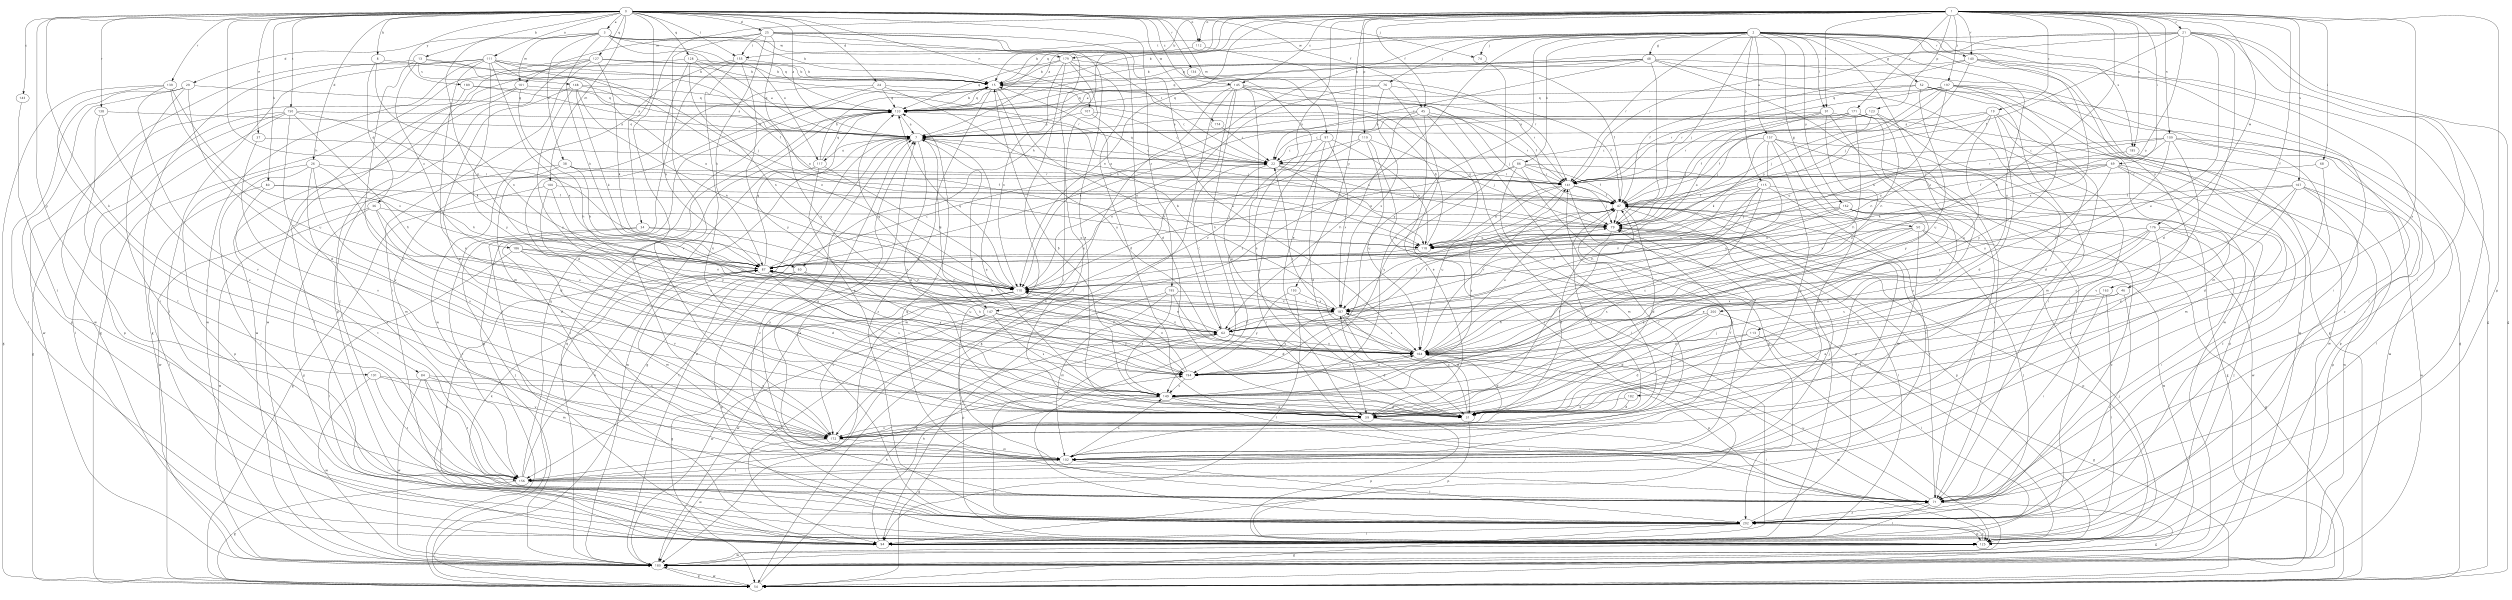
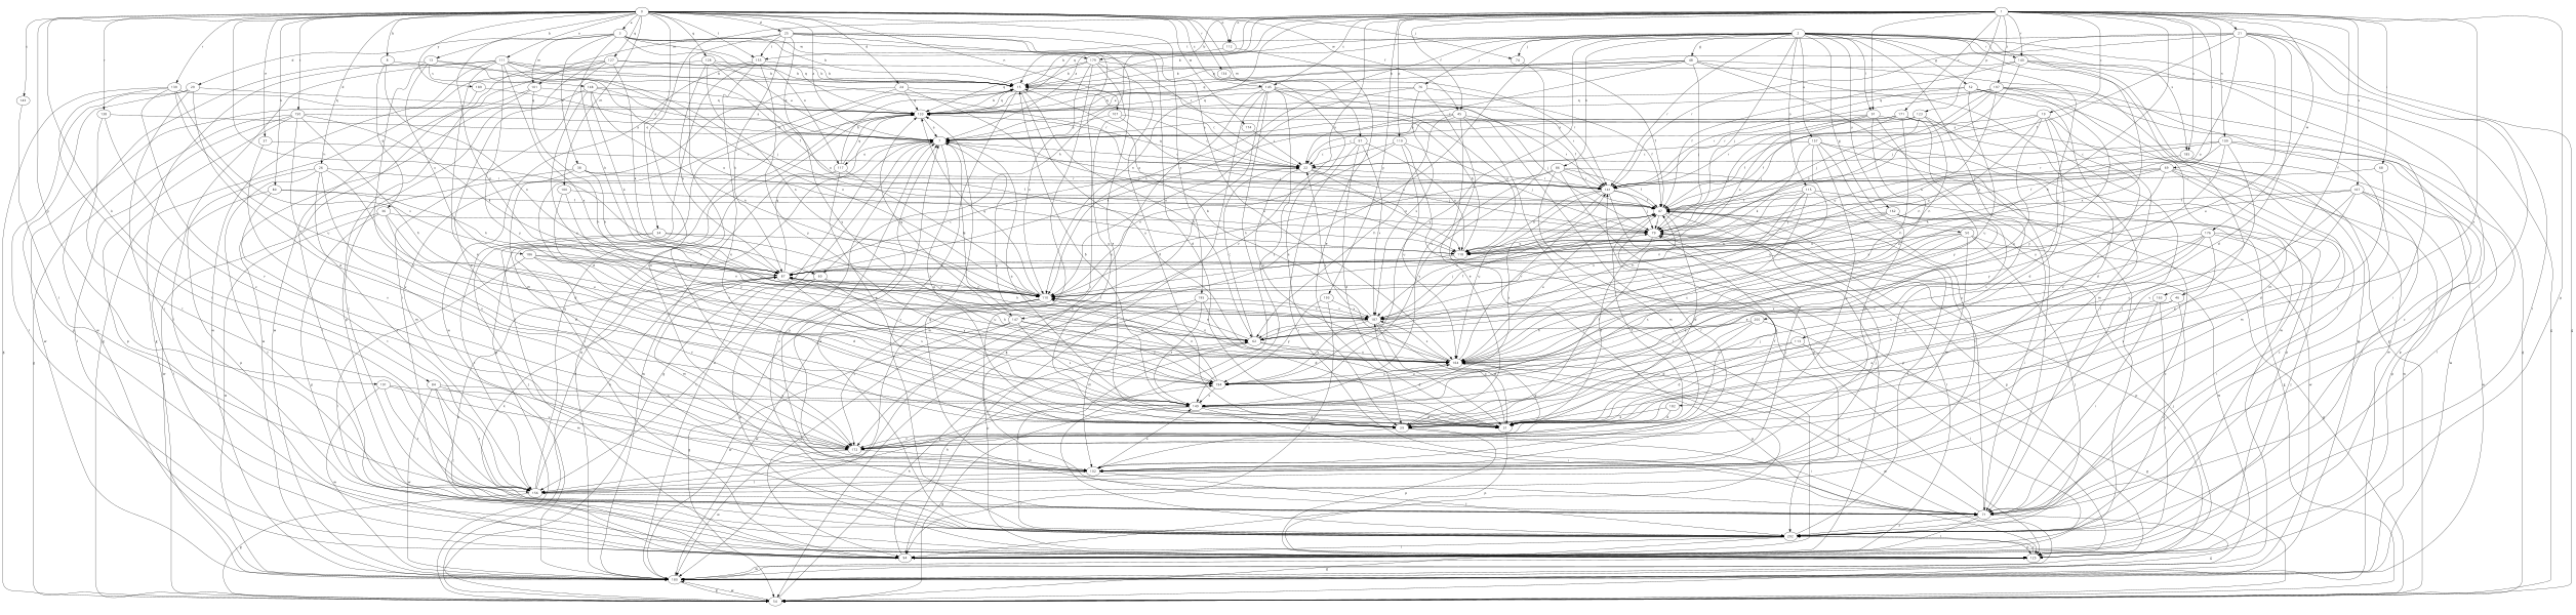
  strict digraph {
    fontname="Open Sans"
    node [fontname="Open Sans"]
    edge [fontname="Open Sans"]
    0
    3
    7
    8
    13
    24
    25
    26
    34
    37
    45
    60
    74
    80
    84
    97
    100
    107
    111
    112
    127
    128
    134
    138
    139
    143
    145
    150
    155
    174
    189
    191
    195
    15
    101
    110
    133
    179
    22
    29
    38
    87
    117
    54
    147
    39
    202
    n48 [label=36]
    172
    79
    118
    148
    180
    186
    31
    102
    71
    194
    164
    125
    141
    156
    187
    62
    94
    149
    47
    1
    19
    21
    46
    68
    69
    91
    109
    119
    123
    140
    167
    171
    176
    182
    185
    193
    197
    2
    48
    50
    52
    76
    86
    113
    115
    157
    162
    163
    200
    0 -> 3 [label=a]
    0 -> 7 [label=a]
    0 -> 8 [label=b]
    0 -> 13 [label=b]
    0 -> 24 [label=d]
    0 -> 25 [label=d]
    0 -> 26 [label=d]
    0 -> 34 [label=e]
    0 -> 37 [label=e]
    0 -> 45 [label=f]
    0 -> 60 [label=h]
    0 -> 74 [label=j]
    0 -> 80 [label=k]
    0 -> 84 [label=k]
    0 -> 97 [label=m]
    0 -> 100 [label=m]
    0 -> 107 [label=n]
    0 -> 111 [label=o]
    0 -> 112 [label=o]
    0 -> 127 [label=q]
    0 -> 128 [label=q]
    0 -> 134 [label=r]
    0 -> 138 [label=r]
    0 -> 139 [label=r]
    0 -> 143 [label=s]
    0 -> 145 [label=s]
    0 -> 150 [label=t]
    0 -> 155 [label=t]
    0 -> 174 [label=w]
    0 -> 189 [label=y]
    0 -> 191 [label=y]
    0 -> 195 [label=z]
    3 -> 15 [label=b]
    3 -> 101 [label=m]
    3 -> 110 [label=n]
    3 -> 133 [label=q]
    3 -> 179 [label=w]
    3 -> 22 [label=c]
    3 -> 29 [label=d]
    3 -> 38 [label=e]
    3 -> 87 [label=k]
    3 -> 117 [label=o]
    7 -> 22 [label=c]
    7 -> 117 [label=o]
    7 -> 54 [label=g]
    7 -> 147 [label=s]
    7 -> 39 [label=e]
    7 -> 202 [label=z]
    8 -> 15 [label=b]
    8 -> 110 [label=n]
    8 -> n48 [label=d]
    13 -> 172 [label=v]
    13 -> 79 [label=j]
    13 -> 118 [label=o]
    13 -> 148 [label=s]
    13 -> 180 [label=w]
    13 -> 186 [label=x]
    24 -> 133 [label=q]
    24 -> 22 [label=c]
    24 -> 118 [label=o]
    24 -> 31 [label=d]
    24 -> 102 [label=m]
    25 -> 155 [label=t]
    25 -> 87 [label=k]
    25 -> 39 [label=e]
    25 -> 172 [label=v]
    25 -> 31 [label=d]
    25 -> 102 [label=m]
    25 -> 71 [label=i]
    25 -> 194 [label=y]
    25 -> 164 [label=u]
    26 -> 202 [label=z]
    26 -> 172 [label=v]
    26 -> 31 [label=d]
    26 -> 125 [label=p]
    26 -> 141 [label=r]
    26 -> 156 [label=t]
    34 -> 202 [label=z]
    34 -> 118 [label=o]
    34 -> 156 [label=t]
    34 -> 187 [label=x]
    37 -> 22 [label=c]
    37 -> 172 [label=v]
    45 -> 7 [label=a]
    45 -> 87 [label=k]
    45 -> 39 [label=e]
    45 -> 202 [label=z]
    45 -> 141 [label=r]
    45 -> 62 [label=h]
    45 -> 94 [label=l]
    60 -> 110 [label=n]
    60 -> 194 [label=y]
    60 -> 125 [label=p]
    60 -> 156 [label=t]
    74 -> 149 [label=s]
    80 -> 87 [label=k]
    80 -> 156 [label=t]
    80 -> 94 [label=l]
    80 -> 47 [label=f]
    84 -> 202 [label=z]
    84 -> 180 [label=w]
    84 -> 102 [label=m]
    84 -> 156 [label=t]
    84 -> 149 [label=s]
    97 -> 22 [label=c]
    97 -> 118 [label=o]
    97 -> 31 [label=d]
    97 -> 71 [label=i]
    97 -> 187 [label=x]
-   100 -> 54 [label=g]
    100 -> 194 [label=y]
    100 -> 149 [label=s]
    100 -> 47 [label=f]
    107 -> 7 [label=a]
    107 -> 22 [label=c]
    107 -> 79 [label=j]
    111 -> 15 [label=b]
    111 -> 110 [label=n]
    111 -> 54 [label=g]
    111 -> 39 [label=e]
    111 -> 180 [label=w]
    111 -> 194 [label=y]
    111 -> 141 [label=r]
    111 -> 187 [label=x]
    111 -> 94 [label=l]
    111 -> 47 [label=f]
    112 -> 15 [label=b]
    112 -> 39 [label=e]
    127 -> 15 [label=b]
    127 -> 87 [label=k]
    127 -> 202 [label=z]
    127 -> 180 [label=w]
    127 -> 71 [label=i]
    127 -> 125 [label=p]
    127 -> 141 [label=r]
    128 -> 7 [label=a]
    128 -> 15 [label=b]
    128 -> 110 [label=n]
    128 -> 87 [label=k]
    128 -> 54 [label=g]
    128 -> 118 [label=o]
    134 -> 39 [label=e]
    138 -> 7 [label=a]
    138 -> 172 [label=v]
    138 -> 156 [label=t]
-   189 -> 133 [label=q]
+   139 -> 133 [label=q]
    139 -> 54 [label=g]
    139 -> 172 [label=v]
    139 -> 164 [label=u]
    139 -> 156 [label=t]
    139 -> 187 [label=x]
    143 -> 156 [label=t]
    145 -> 133 [label=q]
    145 -> 54 [label=g]
    145 -> 202 [label=z]
    145 -> 79 [label=j]
    145 -> 118 [label=o]
    145 -> 141 [label=r]
    145 -> 156 [label=t]
    145 -> 94 [label=l]
    145 -> 149 [label=s]
    150 -> 7 [label=a]
    150 -> 87 [label=k]
    150 -> 54 [label=g]
    150 -> 172 [label=v]
    150 -> 125 [label=p]
    150 -> 62 [label=h]
    150 -> 94 [label=l]
    155 -> 15 [label=b]
    155 -> 39 [label=e]
    155 -> 180 [label=w]
    155 -> 194 [label=y]
    155 -> 94 [label=l]
    174 -> 22 [label=c]
    189 -> 7 [label=a]
    189 -> 180 [label=w]
    191 -> 172 [label=v]
    191 -> 180 [label=w]
    191 -> 156 [label=t]
    191 -> 149 [label=s]
    195 -> 31 [label=d]
    195 -> 102 [label=m]
    195 -> 125 [label=p]
    195 -> 187 [label=x]
    195 -> 149 [label=s]
    15 -> 133 [label=q]
    15 -> 54 [label=g]
    15 -> 202 [label=z]
    15 -> 164 [label=u]
    15 -> 62 [label=h]
    15 -> 47 [label=f]
    101 -> 133 [label=q]
    101 -> 180 [label=w]
    101 -> 62 [label=h]
    101 -> 94 [label=l]
    110 -> 133 [label=q]
    110 -> 54 [label=g]
    110 -> 172 [label=v]
    110 -> 180 [label=w]
    110 -> 187 [label=x]
    133 -> 7 [label=a]
    133 -> 15 [label=b]
    133 -> 94 [label=l]
    179 -> 15 [label=b]
    179 -> 110 [label=n]
    179 -> 133 [label=q]
    179 -> 39 [label=e]
    179 -> 180 [label=w]
    179 -> 31 [label=d]
    179 -> 47 [label=f]
    22 -> 133 [label=q]
    22 -> 79 [label=j]
    22 -> 118 [label=o]
    22 -> 164 [label=u]
    22 -> 141 [label=r]
    29 -> 133 [label=q]
    29 -> 31 [label=d]
    29 -> 71 [label=i]
    29 -> 125 [label=p]
    29 -> 94 [label=l]
    38 -> 87 [label=k]
    38 -> 180 [label=w]
    38 -> 102 [label=m]
    38 -> 141 [label=r]
    38 -> 47 [label=f]
    87 -> 110 [label=n]
    87 -> 133 [label=q]
    87 -> 22 [label=c]
    87 -> 102 [label=m]
    87 -> 164 [label=u]
    87 -> 149 [label=s]
    117 -> 15 [label=b]
    117 -> 110 [label=n]
    117 -> 133 [label=q]
    117 -> 39 [label=e]
    117 -> 180 [label=w]
    54 -> 7 [label=a]
    54 -> 180 [label=w]
    54 -> 62 [label=h]
    147 -> 133 [label=q]
    147 -> 180 [label=w]
    147 -> 194 [label=y]
    147 -> 62 [label=h]
    147 -> 94 [label=l]
    147 -> 149 [label=s]
    39 -> 172 [label=v]
    39 -> 71 [label=i]
    39 -> 125 [label=p]
    39 -> 47 [label=f]
    202 -> 7 [label=a]
    202 -> 87 [label=k]
    202 -> 54 [label=g]
    202 -> 125 [label=p]
    202 -> 94 [label=l]
    202 -> 47 [label=f]
    n48 -> 79 [label=j]
    n48 -> 180 [label=w]
    n48 -> 31 [label=d]
    n48 -> 164 [label=u]
    n48 -> 125 [label=p]
    172 -> 79 [label=j]
    172 -> 180 [label=w]
    172 -> 102 [label=m]
    172 -> 47 [label=f]
    79 -> 118 [label=o]
    79 -> 31 [label=d]
    79 -> 125 [label=p]
    118 -> 15 [label=b]
    118 -> 87 [label=k]
    148 -> 7 [label=a]
    148 -> 110 [label=n]
    148 -> 133 [label=q]
    148 -> 87 [label=k]
    148 -> 39 [label=e]
    148 -> 164 [label=u]
    180 -> 7 [label=a]
    180 -> 133 [label=q]
    180 -> 54 [label=g]
    180 -> 79 [label=j]
    186 -> 110 [label=n]
    186 -> 87 [label=k]
    186 -> 172 [label=v]
    186 -> 31 [label=d]
    186 -> 94 [label=l]
    31 -> 125 [label=p]
    31 -> 187 [label=x]
    102 -> 7 [label=a]
    102 -> 202 [label=z]
    102 -> 79 [label=j]
    102 -> 141 [label=r]
    102 -> 156 [label=t]
    102 -> 149 [label=s]
    102 -> 47 [label=f]
    71 -> 7 [label=a]
    71 -> 133 [label=q]
    71 -> 54 [label=g]
    71 -> 202 [label=z]
    71 -> 164 [label=u]
    71 -> 94 [label=l]
    71 -> 47 [label=f]
    194 -> 7 [label=a]
    194 -> 110 [label=n]
    194 -> 164 [label=u]
    194 -> 149 [label=s]
    164 -> 110 [label=n]
    164 -> 22 [label=c]
    164 -> 87 [label=k]
    164 -> 180 [label=w]
    164 -> 31 [label=d]
    164 -> 194 [label=y]
    164 -> 141 [label=r]
    164 -> 187 [label=x]
    125 -> 202 [label=z]
    125 -> 180 [label=w]
    141 -> 7 [label=a]
    141 -> 79 [label=j]
    141 -> 118 [label=o]
    141 -> 164 [label=u]
    141 -> 94 [label=l]
    141 -> 149 [label=s]
    141 -> 47 [label=f]
    156 -> 133 [label=q]
    156 -> 87 [label=k]
    156 -> 54 [label=g]
    156 -> 79 [label=j]
    156 -> 71 [label=i]
    156 -> 194 [label=y]
    187 -> 15 [label=b]
    187 -> 87 [label=k]
    187 -> 79 [label=j]
    187 -> 31 [label=d]
    187 -> 194 [label=y]
    187 -> 125 [label=p]
    187 -> 62 [label=h]
    62 -> 110 [label=n]
    62 -> 22 [label=c]
    62 -> 87 [label=k]
    62 -> 202 [label=z]
    62 -> 31 [label=d]
    62 -> 164 [label=u]
    62 -> 47 [label=f]
    94 -> 87 [label=k]
    94 -> 62 [label=h]
    149 -> 7 [label=a]
    149 -> 15 [label=b]
    149 -> 54 [label=g]
    149 -> 39 [label=e]
    149 -> 31 [label=d]
    149 -> 71 [label=i]
    47 -> 79 [label=j]
    47 -> 180 [label=w]
    47 -> 31 [label=d]
    47 -> 164 [label=u]
    47 -> 125 [label=p]
    47 -> 187 [label=x]
    47 -> 94 [label=l]
    1 -> 7 [label=a]
    1 -> 45 [label=f]
    1 -> 60 [label=h]
    1 -> 112 [label=o]
    1 -> 145 [label=s]
    1 -> 15 [label=b]
    1 -> 101 [label=m]
    1 -> 110 [label=n]
    1 -> 133 [label=q]
    1 -> 172 [label=v]
    1 -> 125 [label=p]
    1 -> 62 [label=h]
    1 -> 19 [label=c]
    1 -> 21 [label=c]
    1 -> 46 [label=f]
    1 -> 68 [label=i]
    1 -> 69 [label=i]
    1 -> 91 [label=l]
    1 -> 109 [label=n]
    1 -> 119 [label=p]
    1 -> 123 [label=p]
    1 -> 140 [label=r]
    1 -> 167 [label=v]
    1 -> 171 [label=v]
    1 -> 176 [label=w]
    1 -> 182 [label=x]
    1 -> 185 [label=x]
    1 -> 193 [label=y]
    1 -> 197 [label=z]
    19 -> 7 [label=a]
    19 -> 110 [label=n]
    19 -> 172 [label=v]
    19 -> 31 [label=d]
    19 -> 102 [label=m]
    19 -> 164 [label=u]
    19 -> 47 [label=f]
    21 -> 155 [label=t]
    21 -> 133 [label=q]
    21 -> 54 [label=g]
    21 -> 118 [label=o]
    21 -> 31 [label=d]
    21 -> 71 [label=i]
    21 -> 164 [label=u]
    21 -> 141 [label=r]
    21 -> 94 [label=l]
    21 -> 47 [label=f]
    46 -> 39 [label=e]
    46 -> 202 [label=z]
    46 -> 187 [label=x]
    68 -> 31 [label=d]
    68 -> 141 [label=r]
    69 -> 87 [label=k]
    69 -> 202 [label=z]
    69 -> 180 [label=w]
    69 -> 102 [label=m]
    69 -> 194 [label=y]
    69 -> 141 [label=r]
    69 -> 47 [label=f]
    91 -> 7 [label=a]
    91 -> 172 [label=v]
    91 -> 79 [label=j]
    91 -> 118 [label=o]
    91 -> 194 [label=y]
    91 -> 164 [label=u]
    109 -> 22 [label=c]
    109 -> 172 [label=v]
    109 -> 118 [label=o]
    109 -> 180 [label=w]
    109 -> 164 [label=u]
    109 -> 141 [label=r]
    109 -> 94 [label=l]
    119 -> 110 [label=n]
    119 -> 22 [label=c]
    119 -> 79 [label=j]
    119 -> 164 [label=u]
    119 -> 125 [label=p]
    123 -> 7 [label=a]
    123 -> 110 [label=n]
    123 -> 31 [label=d]
    123 -> 141 [label=r]
    123 -> 47 [label=f]
    140 -> 15 [label=b]
    140 -> 202 [label=z]
    140 -> 79 [label=j]
    140 -> 71 [label=i]
    140 -> 187 [label=x]
    140 -> 47 [label=f]
    167 -> 39 [label=e]
    167 -> 180 [label=w]
    167 -> 71 [label=i]
    167 -> 125 [label=p]
    167 -> 187 [label=x]
    167 -> 149 [label=s]
    167 -> 47 [label=f]
    171 -> 7 [label=a]
    171 -> 22 [label=c]
    171 -> 79 [label=j]
    171 -> 180 [label=w]
    171 -> 156 [label=t]
    171 -> 62 [label=h]
    176 -> 39 [label=e]
    176 -> 202 [label=z]
    176 -> 172 [label=v]
    176 -> 118 [label=o]
    176 -> 71 [label=i]
    176 -> 164 [label=u]
    176 -> 149 [label=s]
    182 -> 39 [label=e]
    182 -> 31 [label=d]
    185 -> 118 [label=o]
    185 -> 125 [label=p]
    193 -> 194 [label=y]
    193 -> 187 [label=x]
    193 -> 94 [label=l]
    197 -> 133 [label=q]
    197 -> 87 [label=k]
    197 -> 202 [label=z]
    197 -> 79 [label=j]
    197 -> 118 [label=o]
    197 -> 102 [label=m]
    197 -> 71 [label=i]
    197 -> 194 [label=y]
    197 -> 141 [label=r]
    2 -> 74 [label=j]
    2 -> 15 [label=b]
    2 -> 110 [label=n]
    2 -> 179 [label=w]
    2 -> 54 [label=g]
    2 -> 147 [label=s]
    2 -> 79 [label=j]
    2 -> 71 [label=i]
    2 -> 194 [label=y]
    2 -> 141 [label=r]
    2 -> 91 [label=l]
    2 -> 140 [label=r]
    2 -> 185 [label=x]
    2 -> 48 [label=g]
    2 -> 50 [label=g]
    2 -> 52 [label=g]
    2 -> 76 [label=j]
    2 -> 86 [label=k]
    2 -> 113 [label=o]
    2 -> 115 [label=o]
    2 -> 157 [label=u]
    2 -> 162 [label=u]
    2 -> 163 [label=u]
    2 -> 200 [label=z]
    48 -> 7 [label=a]
    48 -> 15 [label=b]
    48 -> 133 [label=q]
    48 -> 22 [label=c]
    48 -> 54 [label=g]
    48 -> 79 [label=j]
    48 -> 180 [label=w]
    48 -> 94 [label=l]
    50 -> 54 [label=g]
    50 -> 39 [label=e]
    50 -> 202 [label=z]
    50 -> 118 [label=o]
    50 -> 102 [label=m]
    50 -> 149 [label=s]
    52 -> 133 [label=q]
    52 -> 54 [label=g]
    52 -> 180 [label=w]
    52 -> 71 [label=i]
    52 -> 164 [label=u]
    52 -> 141 [label=r]
    76 -> 110 [label=n]
    76 -> 133 [label=q]
    76 -> 187 [label=x]
    76 -> 94 [label=l]
    76 -> 47 [label=f]
    86 -> 110 [label=n]
    86 -> 54 [label=g]
    86 -> 102 [label=m]
    86 -> 194 [label=y]
    86 -> 125 [label=p]
    86 -> 141 [label=r]
    86 -> 47 [label=f]
    113 -> 54 [label=g]
    113 -> 31 [label=d]
    113 -> 164 [label=u]
    115 -> 110 [label=n]
    115 -> 180 [label=w]
    115 -> 164 [label=u]
    115 -> 156 [label=t]
    115 -> 62 [label=h]
    115 -> 149 [label=s]
    115 -> 47 [label=f]
    157 -> 22 [label=c]
    157 -> 87 [label=k]
    157 -> 172 [label=v]
    157 -> 102 [label=m]
    157 -> 71 [label=i]
    157 -> 164 [label=u]
    157 -> 125 [label=p]
    162 -> 110 [label=n]
    162 -> 39 [label=e]
    162 -> 202 [label=z]
    162 -> 79 [label=j]
    162 -> 71 [label=i]
    162 -> 187 [label=x]
    163 -> 71 [label=i]
    163 -> 187 [label=x]
    163 -> 94 [label=l]
    200 -> 39 [label=e]
    200 -> 31 [label=d]
    200 -> 62 [label=h]
    200 -> 94 [label=l]
  }
